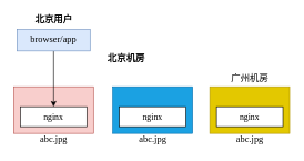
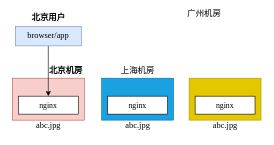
  <mxCell id="0" />
  <mxCell id="1" parent="0" />
  <mxCell id="2" value="" style="rounded=0;whiteSpace=wrap;html=1;fillColor=#f8cecc;strokeColor=#b85450;" vertex="1" parent="1"><mxGeometry x="20" y="130" width="120" height="70" as="geometry" /></mxCell>
  <mxCell id="3" style="edgeStyle=orthogonalEdgeStyle;rounded=0;orthogonalLoop=1;jettySize=auto;html=1;exitX=0.5;exitY=1;exitDx=0;exitDy=0;entryX=0.5;entryY=0;entryDx=0;entryDy=0;fontFamily=Verdana;fontSize=13;" edge="1" parent="1" source="4" target="5"><mxGeometry relative="1" as="geometry" /></mxCell>
  <mxCell id="4" value="browser/app" style="whiteSpace=wrap;html=1;fontFamily=Verdana;fontSize=14;arcSize=50;fillColor=#dae8fc;strokeColor=#6c8ebf;rounded=0;" vertex="1" parent="1"><mxGeometry x="25" y="44" width="110" height="32" as="geometry" /></mxCell>
  <mxCell id="5" value="nginx" style="rounded=0;whiteSpace=wrap;html=1;fontSize=13;fontFamily=Verdana;" vertex="1" parent="1"><mxGeometry x="30" y="160" width="100" height="30" as="geometry" /></mxCell>
  <mxCell id="6" value="" style="rounded=0;whiteSpace=wrap;html=1;fillColor=#1ba1e2;strokeColor=#006EAF;fontColor=#ffffff;" vertex="1" parent="1"><mxGeometry x="169" y="130" width="120" height="70" as="geometry" /></mxCell>
  <mxCell id="7" value="nginx" style="rounded=0;whiteSpace=wrap;html=1;fontSize=13;fontFamily=Verdana;" vertex="1" parent="1"><mxGeometry x="179" y="160" width="100" height="30" as="geometry" /></mxCell>
  <mxCell id="8" value="" style="rounded=0;whiteSpace=wrap;html=1;fillColor=#e3c800;strokeColor=#B09500;fontColor=#ffffff;" vertex="1" parent="1"><mxGeometry x="315" y="130" width="120" height="70" as="geometry" /></mxCell>
  <mxCell id="9" value="nginx" style="rounded=0;whiteSpace=wrap;html=1;fontSize=13;fontFamily=Verdana;" vertex="1" parent="1"><mxGeometry x="325" y="160" width="100" height="30" as="geometry" /></mxCell>
  <mxCell id="10" value="北京用户" style="text;html=1;strokeColor=none;fillColor=none;align=center;verticalAlign=middle;whiteSpace=wrap;rounded=0;fontFamily=Verdana;fontSize=14;fontStyle=1" vertex="1" parent="1"><mxGeometry x="48.75" y="20" width="62.5" height="20" as="geometry" /></mxCell>
- <mxCell id="11" value="北京机房" style="text;html=1;strokeColor=none;fillColor=none;align=center;verticalAlign=middle;whiteSpace=wrap;rounded=0;fontFamily=Verdana;fontSize=14;fontStyle=1" vertex="1" parent="1"><mxGeometry x="157.5" y="78" width="62.5" height="20" as="geometry" /></mxCell>
- <mxCell id="13" value="广州机房" style="text;html=1;strokeColor=none;fillColor=none;align=center;verticalAlign=middle;whiteSpace=wrap;rounded=0;fontFamily=Verdana;fontSize=14;fontStyle=0" vertex="1" parent="1"><mxGeometry x="343.75" y="108" width="62.5" height="20" as="geometry" /></mxCell>
+ <mxCell id="11" value="北京机房" style="text;html=1;strokeColor=none;fillColor=none;align=center;verticalAlign=middle;whiteSpace=wrap;rounded=0;fontFamily=Verdana;fontSize=14;fontStyle=1" vertex="1" parent="1"><mxGeometry x="77.5" y="108" width="62.5" height="20" as="geometry" /></mxCell>
+ <mxCell id="12" value="上海机房" style="text;html=1;strokeColor=none;fillColor=none;align=center;verticalAlign=middle;whiteSpace=wrap;rounded=0;fontFamily=Verdana;fontSize=14;fontStyle=0" vertex="1" parent="1"><mxGeometry x="197.75" y="108" width="62.5" height="20" as="geometry" /></mxCell>
+ <mxCell id="13" value="广州机房" style="text;html=1;strokeColor=none;fillColor=none;align=center;verticalAlign=middle;whiteSpace=wrap;rounded=0;fontFamily=Verdana;fontSize=14;fontStyle=0" vertex="1" parent="1"><mxGeometry x="308.75" y="13" width="62.5" height="20" as="geometry" /></mxCell>
  <mxCell id="14" value="abc.jpg" style="text;html=1;strokeColor=none;fillColor=none;align=center;verticalAlign=middle;whiteSpace=wrap;rounded=0;fontFamily=Verdana;fontSize=14;fontStyle=0" vertex="1" parent="1"><mxGeometry x="48.75" y="200" width="62.5" height="20" as="geometry" /></mxCell>
  <mxCell id="15" value="abc.jpg" style="text;html=1;strokeColor=none;fillColor=none;align=center;verticalAlign=middle;whiteSpace=wrap;rounded=0;fontFamily=Verdana;fontSize=14;fontStyle=0" vertex="1" parent="1"><mxGeometry x="197.75" y="200" width="62.5" height="20" as="geometry" /></mxCell>
  <mxCell id="16" value="abc.jpg" style="text;html=1;strokeColor=none;fillColor=none;align=center;verticalAlign=middle;whiteSpace=wrap;rounded=0;fontFamily=Verdana;fontSize=14;fontStyle=0" vertex="1" parent="1"><mxGeometry x="343.75" y="200" width="62.5" height="20" as="geometry" /></mxCell>
